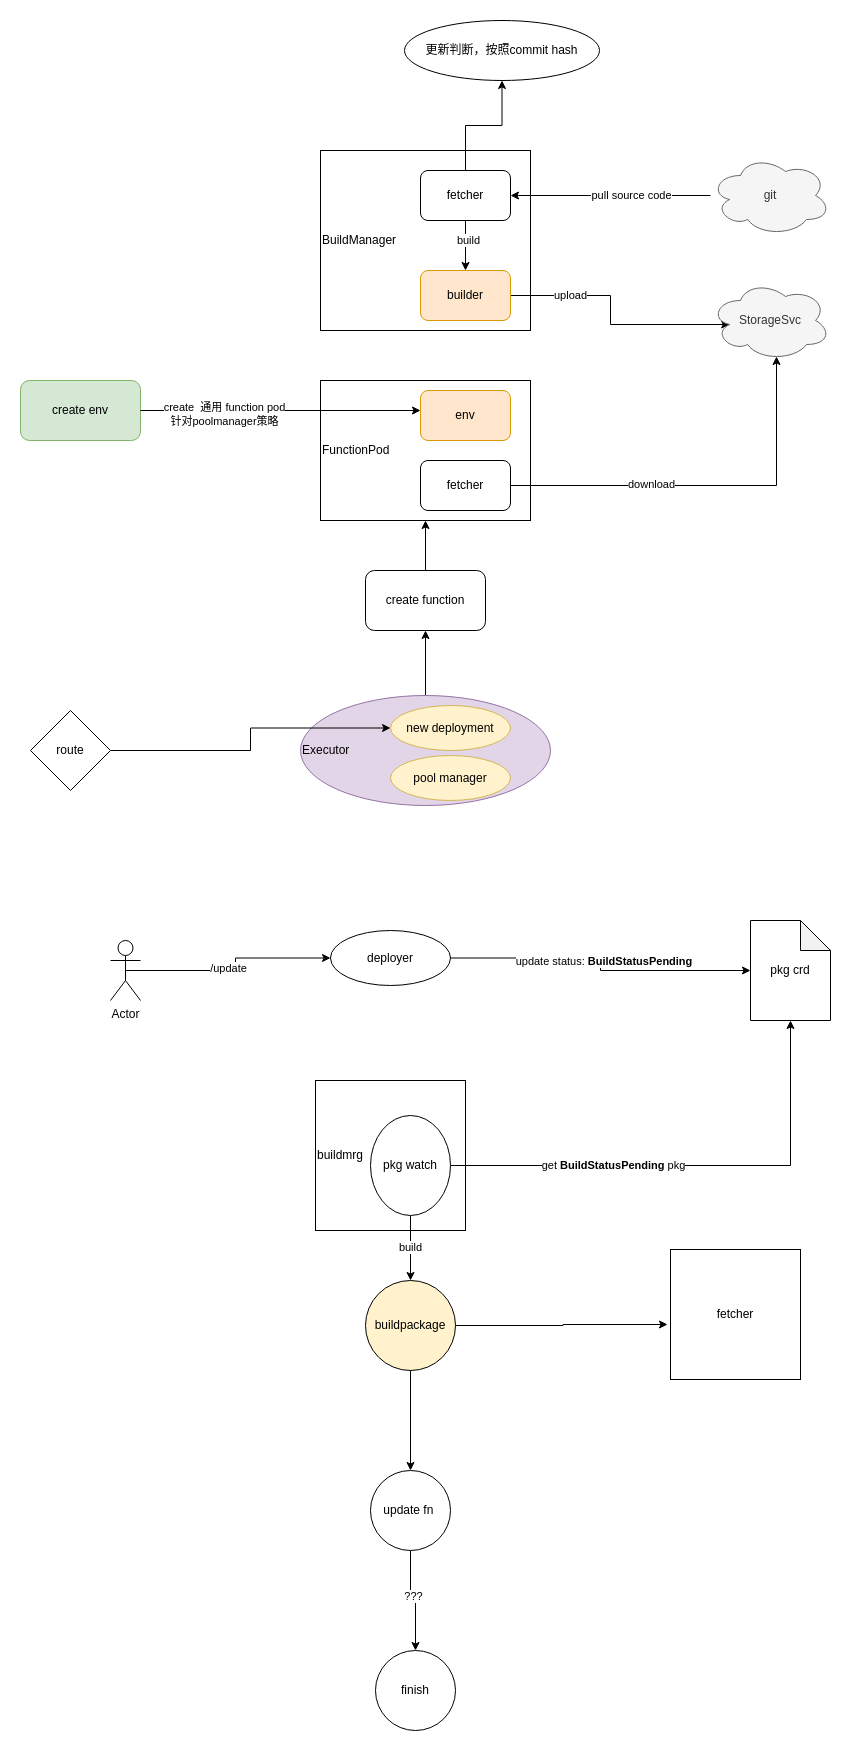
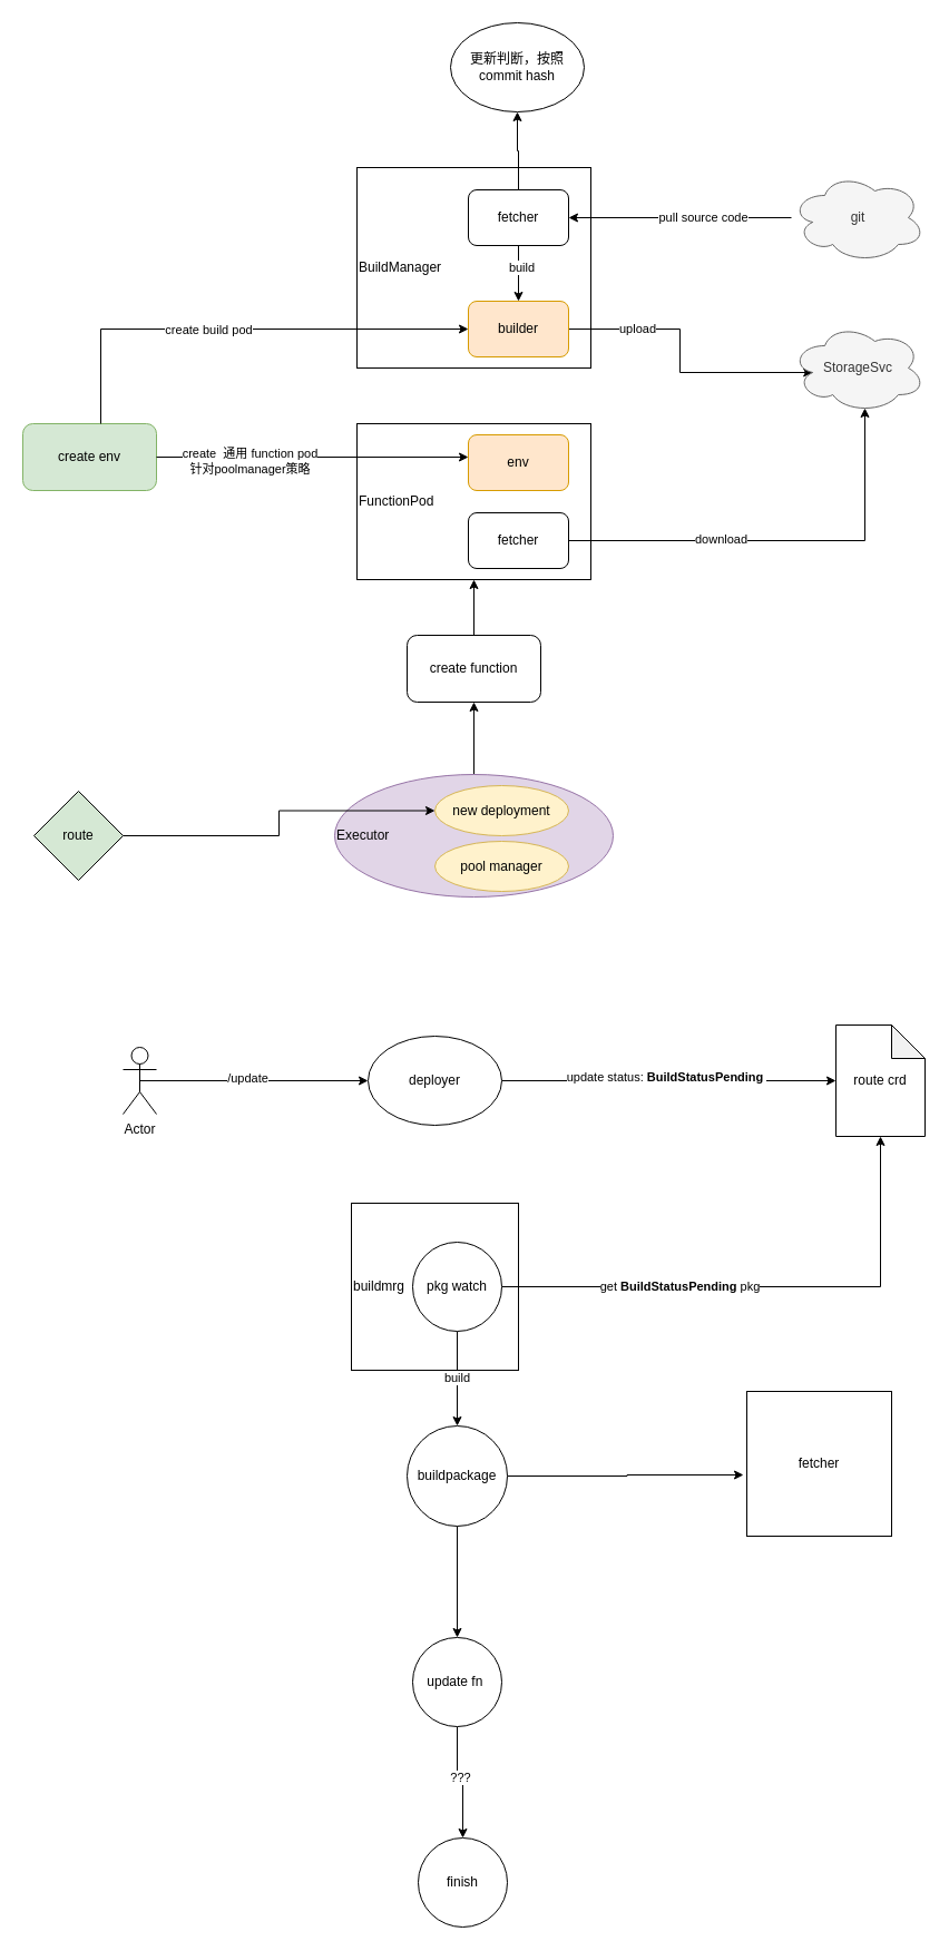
  <mxCell id="0" />
  <mxCell id="1" parent="0" />
  <mxCell id="2" value="create env" style="rounded=1;whiteSpace=wrap;html=1;fillColor=#d5e8d4;strokeColor=#82b366;" parent="1" vertex="1"><mxGeometry x="20" y="380" width="120" height="60" as="geometry" /></mxCell>
  <mxCell id="3" value="BuildManager" style="rounded=0;whiteSpace=wrap;html=1;align=left;" parent="1" vertex="1"><mxGeometry x="320" y="150" width="210" height="180" as="geometry" /></mxCell>
  <mxCell id="4" style="edgeStyle=orthogonalEdgeStyle;rounded=0;orthogonalLoop=1;jettySize=auto;html=1;exitX=1;exitY=0.5;exitDx=0;exitDy=0;entryX=0.16;entryY=0.55;entryDx=0;entryDy=0;entryPerimeter=0;" parent="1" source="6" target="16" edge="1"><mxGeometry relative="1" as="geometry" /></mxCell>
  <mxCell id="5" value="upload" style="edgeLabel;html=1;align=center;verticalAlign=middle;resizable=0;points=[];" parent="4" vertex="1" connectable="0"><mxGeometry x="-0.528" y="1" relative="1" as="geometry"><mxPoint as="offset" /></mxGeometry></mxCell>
  <mxCell id="6" value="builder" style="rounded=1;whiteSpace=wrap;html=1;fillColor=#ffe6cc;strokeColor=#d79b00;" parent="1" vertex="1"><mxGeometry x="420" y="270" width="90" height="50" as="geometry" /></mxCell>
  <mxCell id="7" style="edgeStyle=orthogonalEdgeStyle;rounded=0;orthogonalLoop=1;jettySize=auto;html=1;exitX=0.5;exitY=1;exitDx=0;exitDy=0;entryX=0.5;entryY=0;entryDx=0;entryDy=0;" parent="1" source="10" target="6" edge="1"><mxGeometry relative="1" as="geometry" /></mxCell>
  <mxCell id="8" value="build" style="edgeLabel;html=1;align=center;verticalAlign=middle;resizable=0;points=[];" parent="7" vertex="1" connectable="0"><mxGeometry x="-0.24" y="2" relative="1" as="geometry"><mxPoint as="offset" /></mxGeometry></mxCell>
  <mxCell id="9" style="edgeStyle=orthogonalEdgeStyle;rounded=0;orthogonalLoop=1;jettySize=auto;html=1;exitX=0.5;exitY=0;exitDx=0;exitDy=0;entryX=0.5;entryY=1;entryDx=0;entryDy=0;" parent="1" source="10" target="32" edge="1"><mxGeometry relative="1" as="geometry" /></mxCell>
  <mxCell id="10" value="fetcher" style="rounded=1;whiteSpace=wrap;html=1;" parent="1" vertex="1"><mxGeometry x="420" y="170" width="90" height="50" as="geometry" /></mxCell>
  <mxCell id="11" value="FunctionPod" style="rounded=0;whiteSpace=wrap;html=1;align=left;" parent="1" vertex="1"><mxGeometry x="320" y="380" width="210" height="140" as="geometry" /></mxCell>
  <mxCell id="12" value="env" style="rounded=1;whiteSpace=wrap;html=1;fillColor=#ffe6cc;strokeColor=#d79b00;" parent="1" vertex="1"><mxGeometry x="420" y="390" width="90" height="50" as="geometry" /></mxCell>
  <mxCell id="13" style="edgeStyle=orthogonalEdgeStyle;rounded=0;orthogonalLoop=1;jettySize=auto;html=1;exitX=1;exitY=0.5;exitDx=0;exitDy=0;entryX=0.55;entryY=0.95;entryDx=0;entryDy=0;entryPerimeter=0;" parent="1" source="15" target="16" edge="1"><mxGeometry relative="1" as="geometry" /></mxCell>
  <mxCell id="14" value="download" style="edgeLabel;html=1;align=center;verticalAlign=middle;resizable=0;points=[];" parent="13" vertex="1" connectable="0"><mxGeometry x="-0.293" y="2" relative="1" as="geometry"><mxPoint as="offset" /></mxGeometry></mxCell>
  <mxCell id="15" value="fetcher" style="rounded=1;whiteSpace=wrap;html=1;" parent="1" vertex="1"><mxGeometry x="420" y="460" width="90" height="50" as="geometry" /></mxCell>
- <mxCell id="16" value="StorageSvc" style="ellipse;shape=cloud;whiteSpace=wrap;html=1;fillColor=#f5f5f5;fontColor=#333333;strokeColor=#666666;" parent="1" vertex="1"><mxGeometry x="710" y="280" width="120" height="80" as="geometry" /></mxCell>
+ <mxCell id="16" value="StorageSvc" style="ellipse;shape=cloud;whiteSpace=wrap;html=1;fillColor=#f5f5f5;fontColor=#333333;strokeColor=#666666;" parent="1" vertex="1"><mxGeometry x="710" y="290" width="120" height="80" as="geometry" /></mxCell>
  <mxCell id="17" style="edgeStyle=orthogonalEdgeStyle;rounded=0;orthogonalLoop=1;jettySize=auto;html=1;entryX=1;entryY=0.5;entryDx=0;entryDy=0;" parent="1" source="19" target="10" edge="1"><mxGeometry relative="1" as="geometry" /></mxCell>
  <mxCell id="18" value="pull source code" style="edgeLabel;html=1;align=center;verticalAlign=middle;resizable=0;points=[];" parent="17" vertex="1" connectable="0"><mxGeometry x="-0.2" y="-1" relative="1" as="geometry"><mxPoint as="offset" /></mxGeometry></mxCell>
  <mxCell id="19" value="git" style="ellipse;shape=cloud;whiteSpace=wrap;html=1;fillColor=#f5f5f5;fontColor=#333333;strokeColor=#666666;" parent="1" vertex="1"><mxGeometry x="710" y="155" width="120" height="80" as="geometry" /></mxCell>
  <mxCell id="20" style="edgeStyle=orthogonalEdgeStyle;rounded=0;orthogonalLoop=1;jettySize=auto;html=1;entryX=0.5;entryY=1;entryDx=0;entryDy=0;" parent="1" source="21" target="11" edge="1"><mxGeometry relative="1" as="geometry" /></mxCell>
  <mxCell id="21" value="create function" style="rounded=1;whiteSpace=wrap;html=1;" parent="1" vertex="1"><mxGeometry x="365" y="570" width="120" height="60" as="geometry" /></mxCell>
  <mxCell id="22" style="edgeStyle=orthogonalEdgeStyle;rounded=0;orthogonalLoop=1;jettySize=auto;html=1;" parent="1" source="23" target="21" edge="1"><mxGeometry relative="1" as="geometry" /></mxCell>
  <mxCell id="23" value="Executor" style="ellipse;whiteSpace=wrap;html=1;align=left;fillColor=#e1d5e7;strokeColor=#9673a6;" parent="1" vertex="1"><mxGeometry x="300" y="695" width="250" height="110" as="geometry" /></mxCell>
  <mxCell id="24" value="new deployment" style="ellipse;whiteSpace=wrap;html=1;fillColor=#fff2cc;strokeColor=#d6b656;" parent="1" vertex="1"><mxGeometry x="390" y="705" width="120" height="45" as="geometry" /></mxCell>
  <mxCell id="25" value="pool manager" style="ellipse;whiteSpace=wrap;html=1;fillColor=#fff2cc;strokeColor=#d6b656;" parent="1" vertex="1"><mxGeometry x="390" y="755" width="120" height="45" as="geometry" /></mxCell>
  <mxCell id="26" style="edgeStyle=orthogonalEdgeStyle;rounded=0;orthogonalLoop=1;jettySize=auto;html=1;" parent="1" source="27" target="24" edge="1"><mxGeometry relative="1" as="geometry" /></mxCell>
- <mxCell id="27" value="route" style="rhombus;whiteSpace=wrap;html=1;" parent="1" vertex="1"><mxGeometry x="30" y="710" width="80" height="80" as="geometry" /></mxCell>
+ <mxCell id="27" value="route" style="rhombus;whiteSpace=wrap;html=1;fillColor=#d5e8d4;" parent="1" vertex="1"><mxGeometry x="30" y="710" width="80" height="80" as="geometry" /></mxCell>
+ <mxCell id="28" style="edgeStyle=orthogonalEdgeStyle;rounded=0;orthogonalLoop=1;jettySize=auto;html=1;entryX=0;entryY=0.5;entryDx=0;entryDy=0;" parent="1" source="2" target="6" edge="1"><mxGeometry relative="1" as="geometry"><Array as="points"><mxPoint x="90" y="295" /></Array></mxGeometry></mxCell>
+ <mxCell id="29" value="create build pod" style="edgeLabel;html=1;align=center;verticalAlign=middle;resizable=0;points=[];" parent="28" vertex="1" connectable="0"><mxGeometry x="-0.128" relative="1" as="geometry"><mxPoint as="offset" /></mxGeometry></mxCell>
  <mxCell id="30" style="edgeStyle=orthogonalEdgeStyle;rounded=0;orthogonalLoop=1;jettySize=auto;html=1;" parent="1" source="2" target="12" edge="1"><mxGeometry relative="1" as="geometry"><Array as="points"><mxPoint x="90" y="415" /></Array></mxGeometry></mxCell>
  <mxCell id="31" value="create&amp;nbsp; 通用 function pod&lt;br&gt;针对poolmanager策略" style="edgeLabel;html=1;align=center;verticalAlign=middle;resizable=0;points=[];" parent="30" vertex="1" connectable="0"><mxGeometry x="-0.407" y="-3" relative="1" as="geometry"><mxPoint as="offset" /></mxGeometry></mxCell>
- <mxCell id="32" value="更新判断，按照commit hash" style="ellipse;whiteSpace=wrap;html=1;" parent="1" vertex="1"><mxGeometry x="404" y="20" width="195" height="60" as="geometry" /></mxCell>
+ <mxCell id="32" value="更新判断，按照commit hash" style="ellipse;whiteSpace=wrap;html=1;" parent="1" vertex="1"><mxGeometry x="404" y="20" width="120" height="80" as="geometry" /></mxCell>
  <mxCell id="33" style="edgeStyle=orthogonalEdgeStyle;rounded=0;orthogonalLoop=1;jettySize=auto;html=1;exitX=0.5;exitY=0.5;exitDx=0;exitDy=0;exitPerimeter=0;entryX=0;entryY=0.5;entryDx=0;entryDy=0;" edge="1" parent="1" source="35" target="38"><mxGeometry relative="1" as="geometry" /></mxCell>
  <mxCell id="34" value="/update" style="edgeLabel;html=1;align=center;verticalAlign=middle;resizable=0;points=[];" vertex="1" connectable="0" parent="33"><mxGeometry x="-0.063" y="3" relative="1" as="geometry"><mxPoint as="offset" /></mxGeometry></mxCell>
  <mxCell id="35" value="Actor" style="shape=umlActor;verticalLabelPosition=bottom;verticalAlign=top;html=1;outlineConnect=0;" vertex="1" parent="1"><mxGeometry x="110" y="940" width="30" height="60" as="geometry" /></mxCell>
  <mxCell id="36" style="edgeStyle=orthogonalEdgeStyle;rounded=0;orthogonalLoop=1;jettySize=auto;html=1;entryX=0;entryY=0.5;entryDx=0;entryDy=0;entryPerimeter=0;" edge="1" parent="1" source="38" target="39"><mxGeometry relative="1" as="geometry" /></mxCell>
  <mxCell id="37" value="update status:&amp;nbsp;&lt;b&gt;BuildStatusPending&amp;nbsp;&lt;/b&gt;" style="edgeLabel;html=1;align=center;verticalAlign=middle;resizable=0;points=[];" vertex="1" connectable="0" parent="36"><mxGeometry x="-0.021" y="4" relative="1" as="geometry"><mxPoint as="offset" /></mxGeometry></mxCell>
- <mxCell id="38" value="deployer" style="ellipse;whiteSpace=wrap;html=1;" vertex="1" parent="1"><mxGeometry x="330" y="930" width="120" height="55" as="geometry" /></mxCell>
- <mxCell id="39" value="pkg crd" style="shape=note;whiteSpace=wrap;html=1;backgroundOutline=1;darkOpacity=0.05;" vertex="1" parent="1"><mxGeometry x="750" y="920" width="80" height="100" as="geometry" /></mxCell>
+ <mxCell id="38" value="deployer" style="ellipse;whiteSpace=wrap;html=1;" vertex="1" parent="1"><mxGeometry x="330" y="930" width="120" height="80" as="geometry" /></mxCell>
+ <mxCell id="39" value="route crd" style="shape=note;whiteSpace=wrap;html=1;backgroundOutline=1;darkOpacity=0.05;" vertex="1" parent="1"><mxGeometry x="750" y="920" width="80" height="100" as="geometry" /></mxCell>
  <mxCell id="40" value="buildmrg" style="whiteSpace=wrap;html=1;aspect=fixed;align=left;" vertex="1" parent="1"><mxGeometry x="315" y="1080" width="150" height="150" as="geometry" /></mxCell>
  <mxCell id="41" style="edgeStyle=orthogonalEdgeStyle;rounded=0;orthogonalLoop=1;jettySize=auto;html=1;exitX=1;exitY=0.5;exitDx=0;exitDy=0;entryX=0.5;entryY=1;entryDx=0;entryDy=0;entryPerimeter=0;" edge="1" parent="1" source="45" target="39"><mxGeometry relative="1" as="geometry" /></mxCell>
  <mxCell id="42" value="get&amp;nbsp;&lt;b style=&quot;border-color: var(--border-color);&quot;&gt;BuildStatusPending&amp;nbsp;&lt;/b&gt;pkg" style="edgeLabel;html=1;align=center;verticalAlign=middle;resizable=0;points=[];" vertex="1" connectable="0" parent="41"><mxGeometry x="-0.331" y="1" relative="1" as="geometry"><mxPoint as="offset" /></mxGeometry></mxCell>
  <mxCell id="43" style="edgeStyle=orthogonalEdgeStyle;rounded=0;orthogonalLoop=1;jettySize=auto;html=1;exitX=0.5;exitY=1;exitDx=0;exitDy=0;entryX=0.5;entryY=0;entryDx=0;entryDy=0;" edge="1" parent="1" source="45" target="48"><mxGeometry relative="1" as="geometry" /></mxCell>
  <mxCell id="44" value="build" style="edgeLabel;html=1;align=center;verticalAlign=middle;resizable=0;points=[];" vertex="1" connectable="0" parent="43"><mxGeometry x="-0.035" y="-1" relative="1" as="geometry"><mxPoint as="offset" /></mxGeometry></mxCell>
- <mxCell id="45" value="pkg watch" style="ellipse;whiteSpace=wrap;html=1;aspect=fixed;" vertex="1" parent="1"><mxGeometry x="370" y="1115" width="80" height="100" as="geometry" /></mxCell>
+ <mxCell id="45" value="pkg watch" style="ellipse;whiteSpace=wrap;html=1;aspect=fixed;" vertex="1" parent="1"><mxGeometry x="370" y="1115" width="80" height="80" as="geometry" /></mxCell>
  <mxCell id="46" style="edgeStyle=orthogonalEdgeStyle;rounded=0;orthogonalLoop=1;jettySize=auto;html=1;entryX=-0.023;entryY=0.577;entryDx=0;entryDy=0;entryPerimeter=0;" edge="1" parent="1" source="48" target="49"><mxGeometry relative="1" as="geometry" /></mxCell>
  <mxCell id="47" style="edgeStyle=orthogonalEdgeStyle;rounded=0;orthogonalLoop=1;jettySize=auto;html=1;entryX=0.5;entryY=0;entryDx=0;entryDy=0;" edge="1" parent="1" source="48" target="52"><mxGeometry relative="1" as="geometry" /></mxCell>
- <mxCell id="48" value="buildpackage" style="ellipse;whiteSpace=wrap;html=1;aspect=fixed;fillColor=#fff2cc;" vertex="1" parent="1"><mxGeometry x="365" y="1280" width="90" height="90" as="geometry" /></mxCell>
+ <mxCell id="48" value="buildpackage" style="ellipse;whiteSpace=wrap;html=1;aspect=fixed;" vertex="1" parent="1"><mxGeometry x="365" y="1280" width="90" height="90" as="geometry" /></mxCell>
  <mxCell id="49" value="fetcher" style="whiteSpace=wrap;html=1;aspect=fixed;" vertex="1" parent="1"><mxGeometry x="670" y="1249" width="130" height="130" as="geometry" /></mxCell>
  <mxCell id="50" style="edgeStyle=orthogonalEdgeStyle;rounded=0;orthogonalLoop=1;jettySize=auto;html=1;entryX=0.5;entryY=0;entryDx=0;entryDy=0;" edge="1" parent="1" source="52" target="53"><mxGeometry relative="1" as="geometry" /></mxCell>
  <mxCell id="51" value="???" style="edgeLabel;html=1;align=center;verticalAlign=middle;resizable=0;points=[];" vertex="1" connectable="0" parent="50"><mxGeometry x="-0.143" y="2" relative="1" as="geometry"><mxPoint as="offset" /></mxGeometry></mxCell>
  <mxCell id="52" value="update fn&amp;nbsp;" style="ellipse;whiteSpace=wrap;html=1;aspect=fixed;" vertex="1" parent="1"><mxGeometry x="370" y="1470" width="80" height="80" as="geometry" /></mxCell>
  <mxCell id="53" value="finish" style="ellipse;whiteSpace=wrap;html=1;aspect=fixed;" vertex="1" parent="1"><mxGeometry x="375" y="1650" width="80" height="80" as="geometry" /></mxCell>
